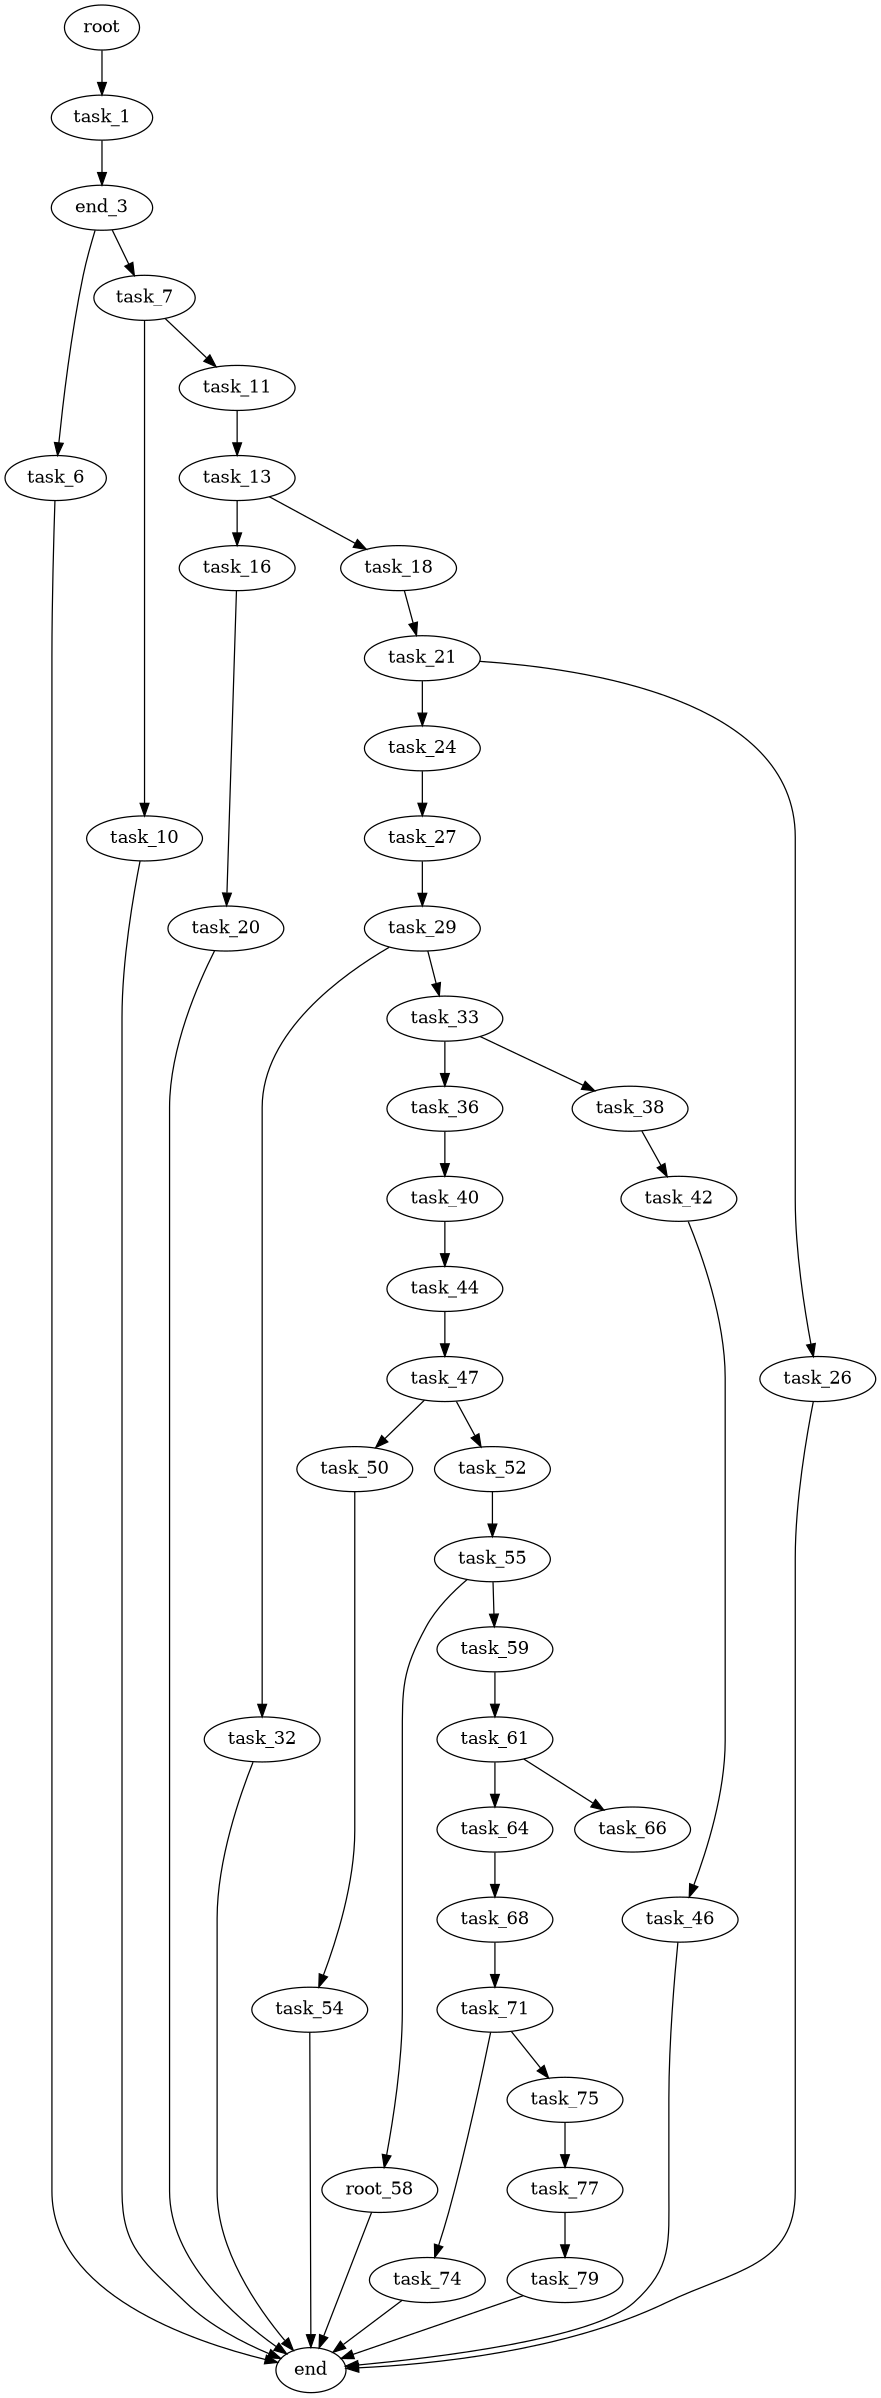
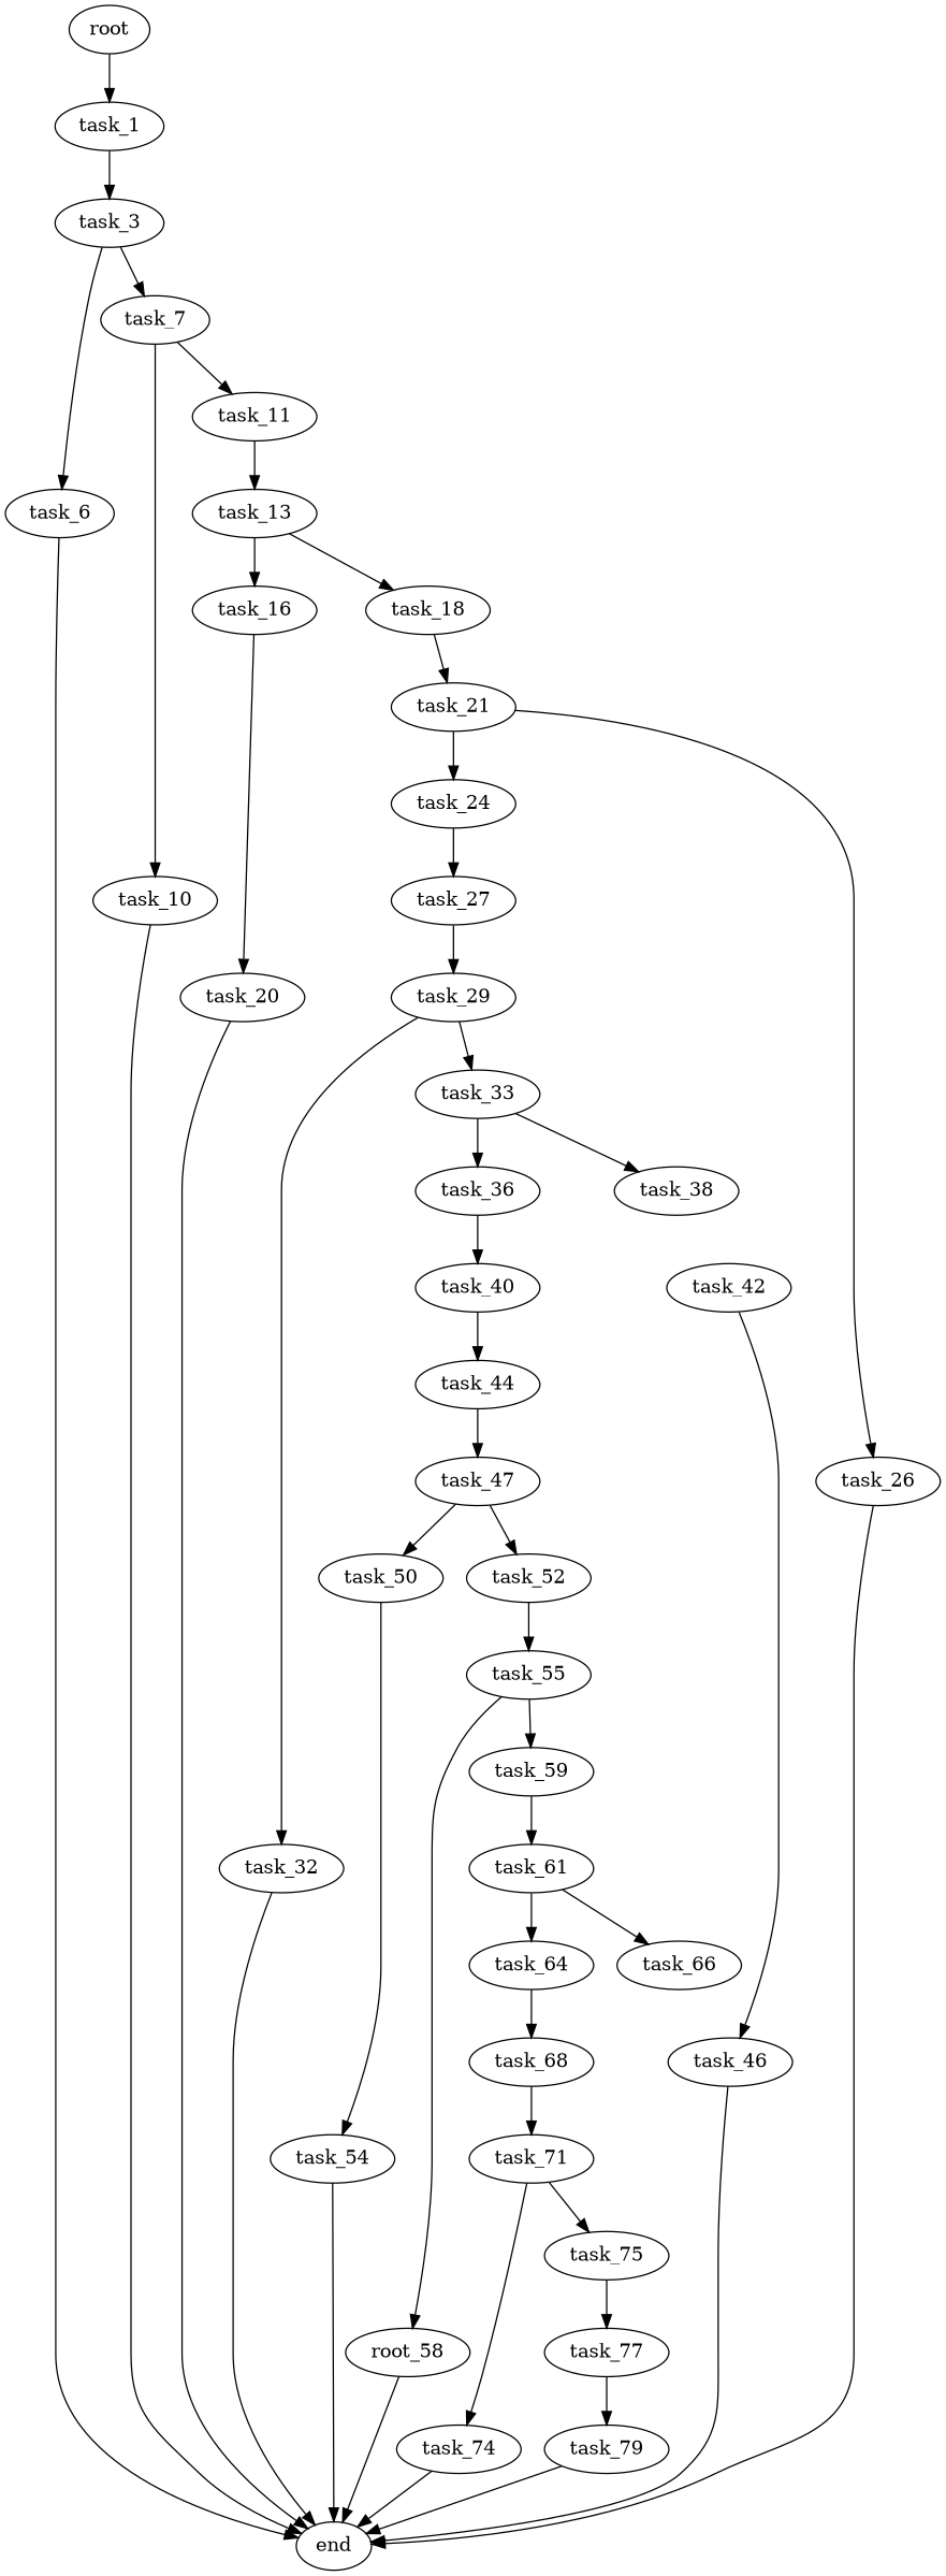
  digraph {
    root
    task_1
-   task_3 [label=end_3]
+   task_3
    task_6
    task_7
    end
    task_10
    task_11
    task_13
    task_16
    task_18
    task_20
    task_21
    task_24
    task_26
    task_27
    task_29
    task_32
    task_33
    task_36
    task_38
    task_40
    task_42
    task_44
    task_46
    task_47
    task_50
    task_52
    task_54
    task_55
    n31 [label=root_58]
    task_59
    task_61
    task_64
    task_66
    task_68
    task_71
    task_74
    task_75
    task_77
    task_79
    root -> task_1
    task_1 -> task_3
    task_3 -> task_6
    task_3 -> task_7
    task_6 -> end
    task_7 -> task_10
    task_7 -> task_11
    task_10 -> end
    task_11 -> task_13
    task_13 -> task_16
    task_13 -> task_18
    task_16 -> task_20
    task_18 -> task_21
    task_20 -> end
    task_21 -> task_24
    task_21 -> task_26
    task_24 -> task_27
    task_26 -> end
    task_27 -> task_29
    task_29 -> task_32
    task_29 -> task_33
    task_32 -> end
    task_33 -> task_36
    task_33 -> task_38
    task_36 -> task_40
-   task_38 -> task_42
    task_40 -> task_44
    task_42 -> task_46
    task_44 -> task_47
    task_46 -> end
    task_47 -> task_50
    task_47 -> task_52
    task_50 -> task_54
    task_52 -> task_55
    task_54 -> end
    task_55 -> n31
    task_55 -> task_59
    n31 -> end
    task_59 -> task_61
    task_61 -> task_64
    task_61 -> task_66
    task_64 -> task_68
    task_68 -> task_71
    task_71 -> task_74
    task_71 -> task_75
    task_74 -> end
    task_75 -> task_77
    task_77 -> task_79
    task_79 -> end
  }
